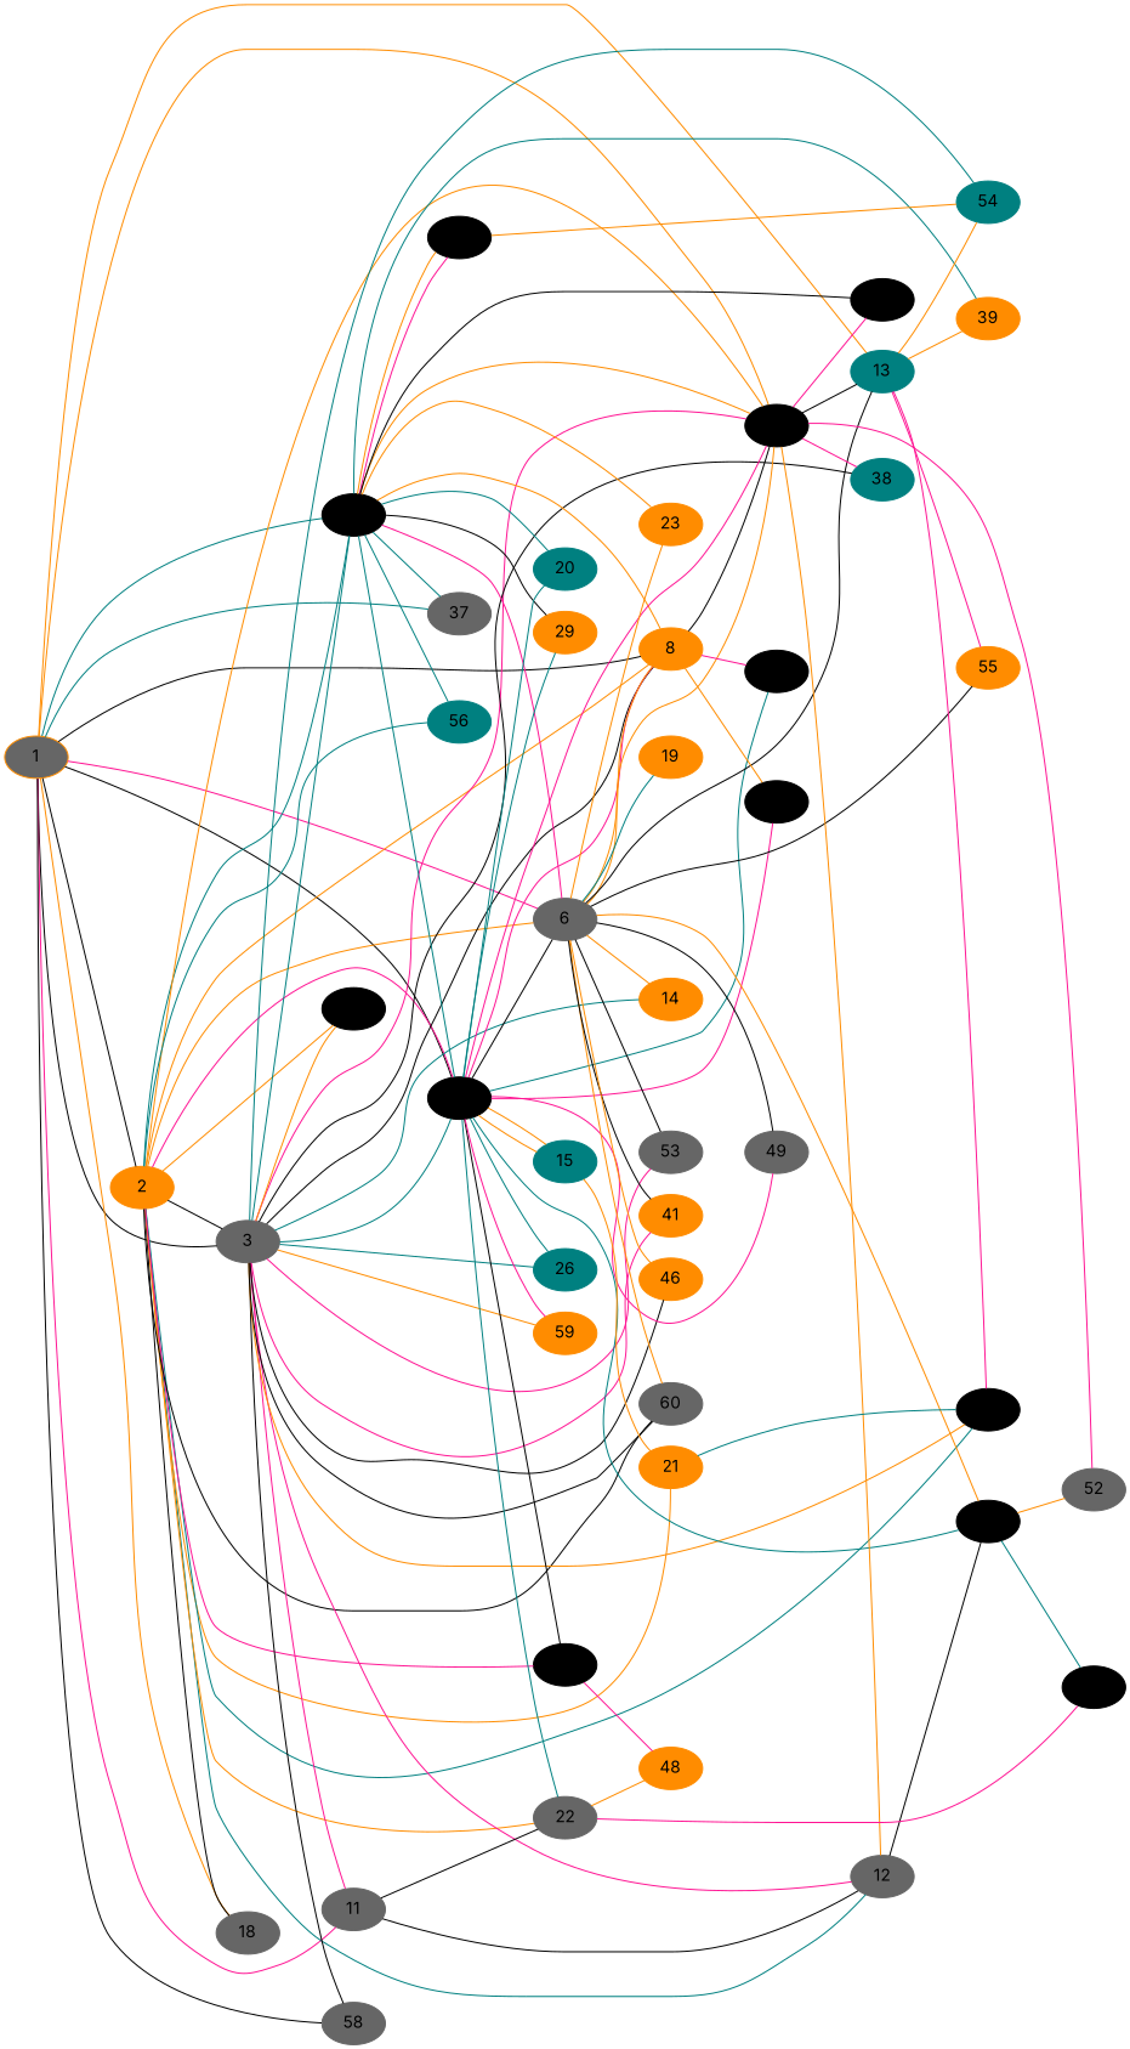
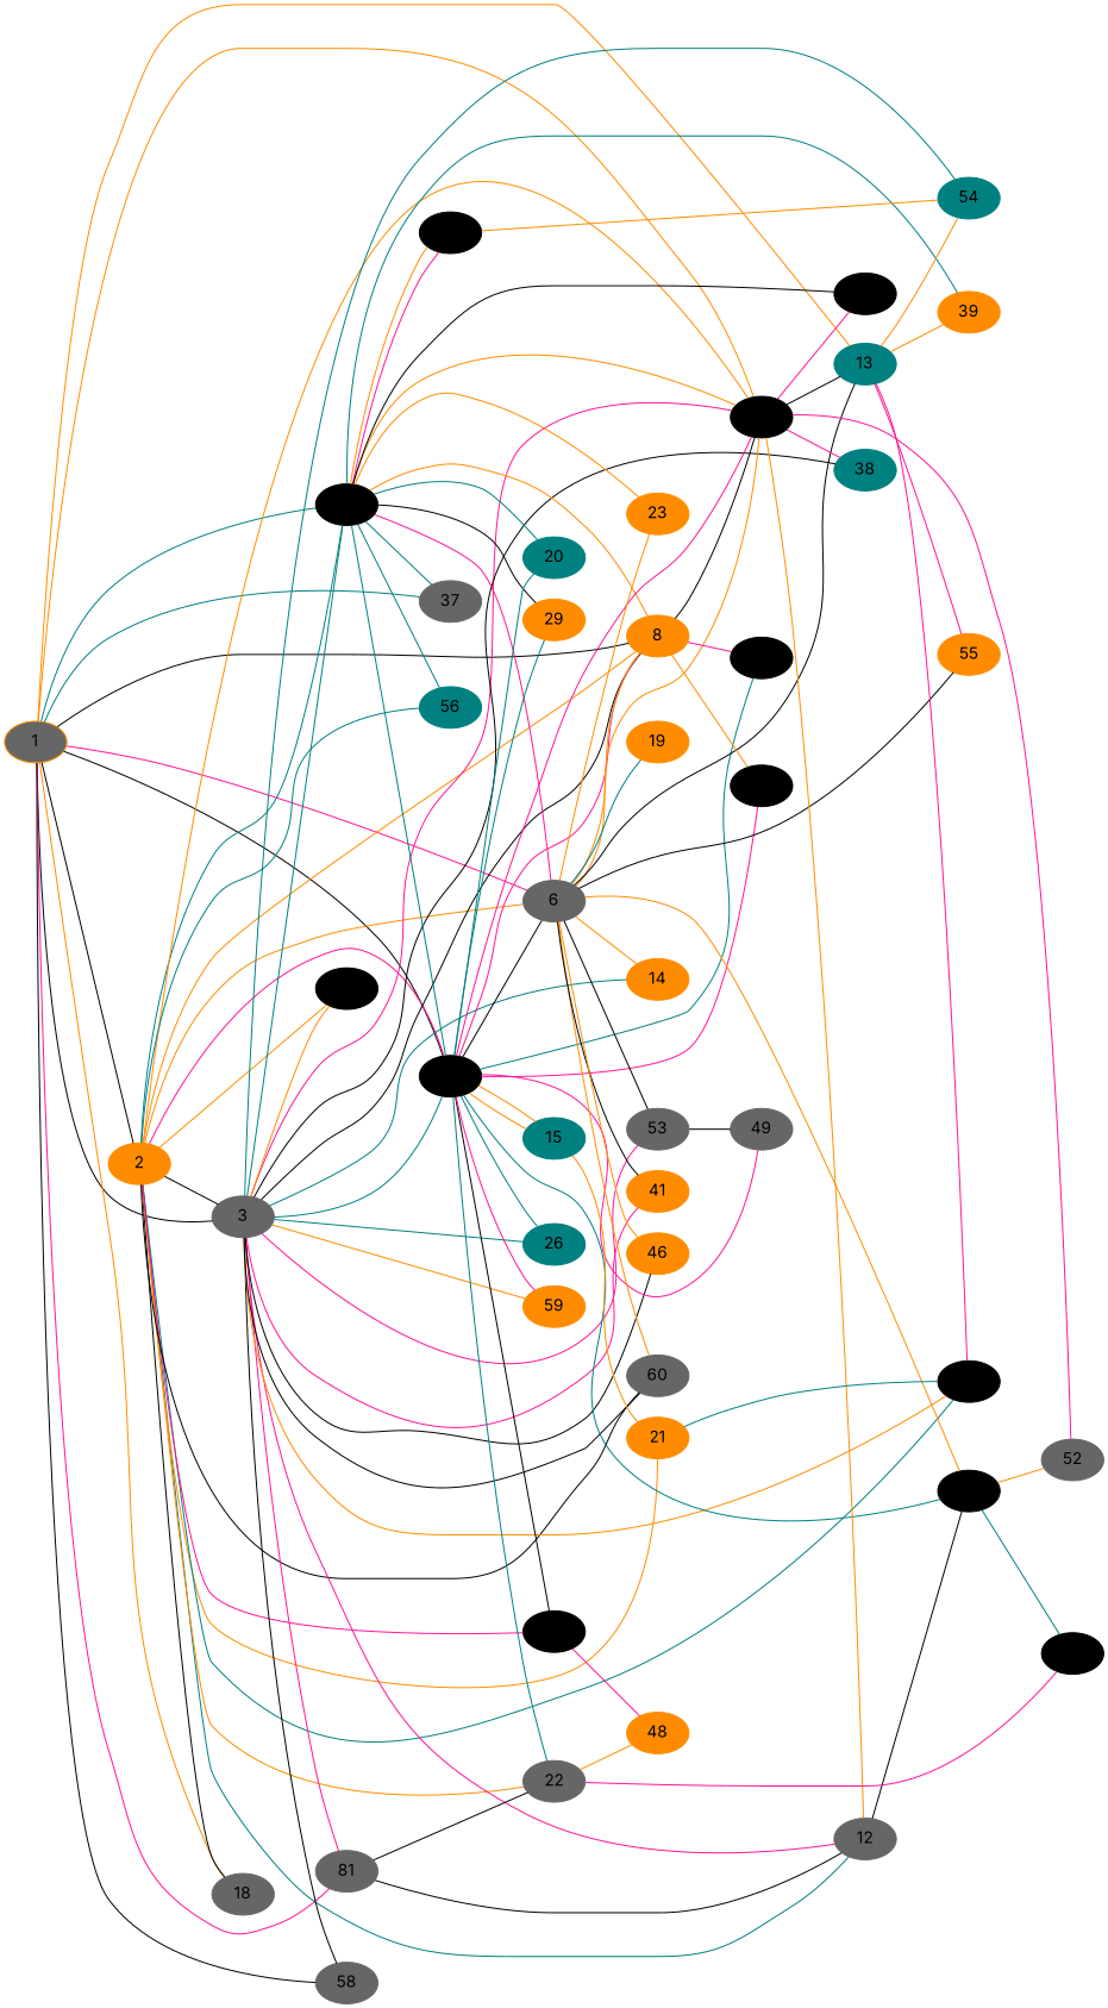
  graph {
    fontname=Inter
    rankdir=LR
    node [color=darkorange fontname=Inter style=filled]
    edge [color=darkorange fontname=Inter]
    1 [fillcolor=gray40 super="+51"]
    2 [super="+57"]
    3 [color=gray40 super="+7"]
    4 [color=black super="+47"]
    5 [color=black super="+41"]
    6 [color=gray40 super="+10"]
    8 [super="+50"]
    9 [color=black super="+36"]
-   11 [color=gray40 super="+24"]
+   11 [color=gray40 super="+24" label=81]
    13 [color=teal super="+17"]
    18 [color=gray40]
    37 [color=gray40]
    58 [color=gray40]
    12 [color=gray40 super="+30"]
    21 [super="+40"]
    22 [color=gray40 super="+35"]
    25 [color=black super="+45"]
    27 [color=black]
    33 [color=black]
    56 [color=teal]
    60 [color=gray40]
    14
    26 [color=teal]
    38 [color=teal]
    n25 [label=41]
    46
    53 [color=gray40]
    54 [color=teal]
    59
    20 [color=teal]
    23
    29
    39
    42 [color=black super="+61"]
    44 [color=black]
    15 [color=teal]
    16 [color=black super="+31"]
    28 [color=black]
    32 [color=black]
    49 [color=gray40]
    19
    55
    52 [color=gray40]
    34 [color=black]
    48
    1 -- 2 [color=black]
    1 -- 3 [color=black weight=2]
    1 -- 4 [color=teal]
    1 -- 5 [color=black weight=2]
    1 -- 6 [color=deeppink weight=2]
    1 -- 8 [color=black]
    1 -- 9
    1 -- 11 [color=deeppink]
    1 -- 13
    1 -- 18
    1 -- 37 [color=teal]
    1 -- 58 [color=black]
    2 -- 3 [color=black weight=2]
    2 -- 4 [color=teal]
    2 -- 5 [color=deeppink]
    2 -- 6 [weight=2]
    2 -- 8
    2 -- 9
    2 -- 18 [color=black]
    2 -- 12 [color=teal]
    2 -- 21
    2 -- 22 [weight=2]
    2 -- 25 [color=teal]
    2 -- 27
    2 -- 33 [color=deeppink]
    2 -- 56 [color=teal]
    2 -- 60 [color=black]
    3 -- 4 [color=teal weight=2]
    3 -- 5 [color=teal weight=2]
    3 -- 8 [color=black weight=3]
    3 -- 9 [color=deeppink weight=2]
    3 -- 11 [color=deeppink]
    3 -- 58 [color=black]
    3 -- 12 [color=deeppink]
    3 -- 25
    3 -- 27
    3 -- 60 [color=black weight=4]
    3 -- 14 [color=teal]
    3 -- 26 [color=teal]
    3 -- 38 [color=black]
    3 -- n25 [color=deeppink]
    3 -- 46 [color=black]
    3 -- 53 [color=deeppink]
    3 -- 54 [color=teal]
    3 -- 59
    4 -- 5 [color=teal]
    4 -- 6 [color=deeppink weight=2]
    4 -- 8
    4 -- 9
    4 -- 37 [color=teal]
    4 -- 56 [color=teal]
    4 -- 20 [color=teal]
    4 -- 23 [weight=2]
    4 -- 29 [color=black]
    4 -- 39 [color=teal]
    4 -- 42 [color=deeppink]
    4 -- 42
    4 -- 44 [color=black]
    5 -- 6 [color=black weight=2]
    5 -- 8 [color=deeppink]
    5 -- 9 [color=deeppink]
    5 -- 22 [color=teal weight=2]
    5 -- 33 [color=black]
    5 -- 26 [color=teal]
    5 -- 59 [color=deeppink]
    5 -- 20 [color=teal]
    5 -- 29 [color=teal]
    5 -- 15
    5 -- 15
    5 -- 16 [color=teal]
    5 -- 28 [color=deeppink]
    5 -- 32 [color=teal]
    5 -- 49 [color=deeppink]
    6 -- 8 [weight=2]
    6 -- 9 [weight=2]
    6 -- 13 [color=black]
    6 -- 60
    6 -- 14
    6 -- n25 [color=black]
    6 -- 46
    6 -- 53 [color=black]
    6 -- 23
    6 -- 16
-   6 -- 49 [color=black]
+   53 -- 49 [color=black]
    6 -- 19 [color=teal weight=2]
    6 -- 55 [color=black]
    8 -- 9 [color=black weight=2]
    8 -- 28
    8 -- 32 [color=deeppink]
    9 -- 13 [color=black]
    9 -- 12
    9 -- 38 [color=deeppink]
    9 -- 44 [color=deeppink]
    9 -- 52 [color=deeppink]
    11 -- 12 [color=black]
    11 -- 22 [color=black]
    13 -- 25 [color=deeppink]
    13 -- 54
    13 -- 39
    13 -- 55 [color=deeppink]
    12 -- 16 [color=black]
    21 -- 25 [color=teal]
    22 -- 34 [color=deeppink]
    22 -- 48
    33 -- 48 [color=deeppink]
    42 -- 54
    15 -- 21
    16 -- 52
    16 -- 34 [color=teal]
  }
